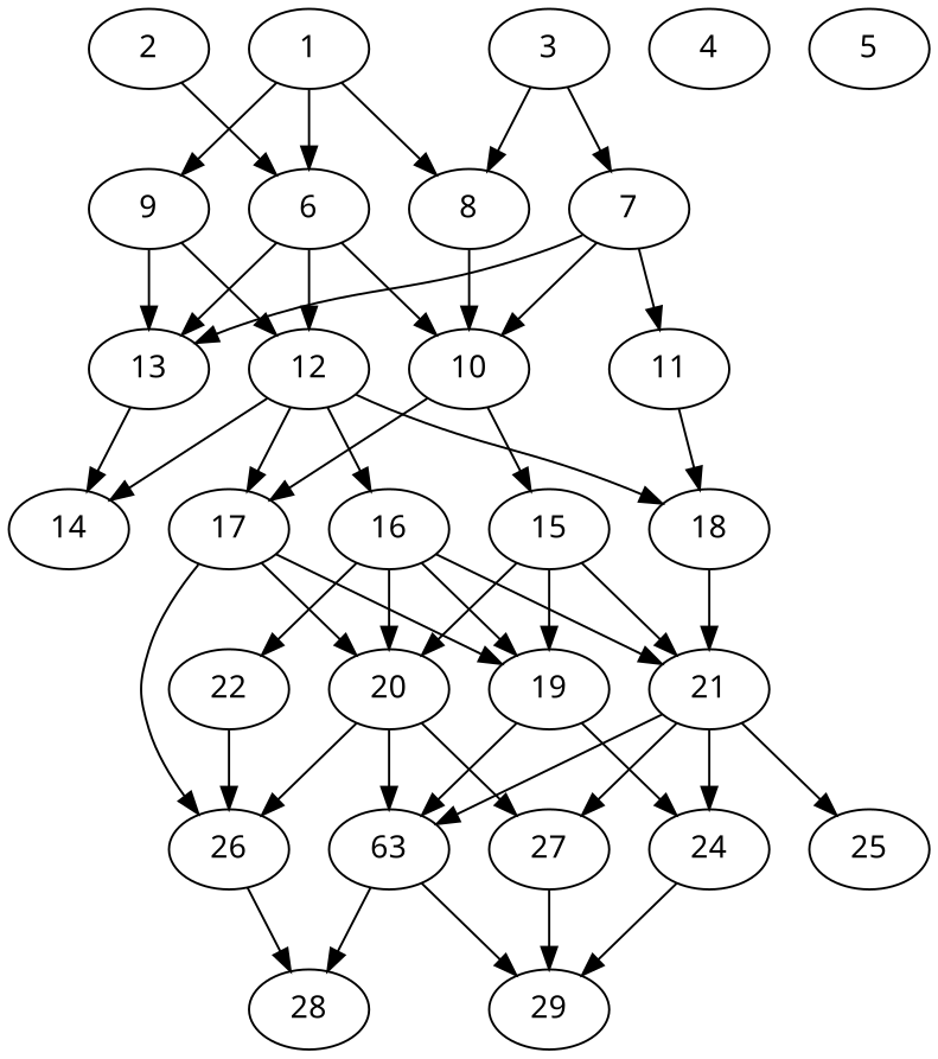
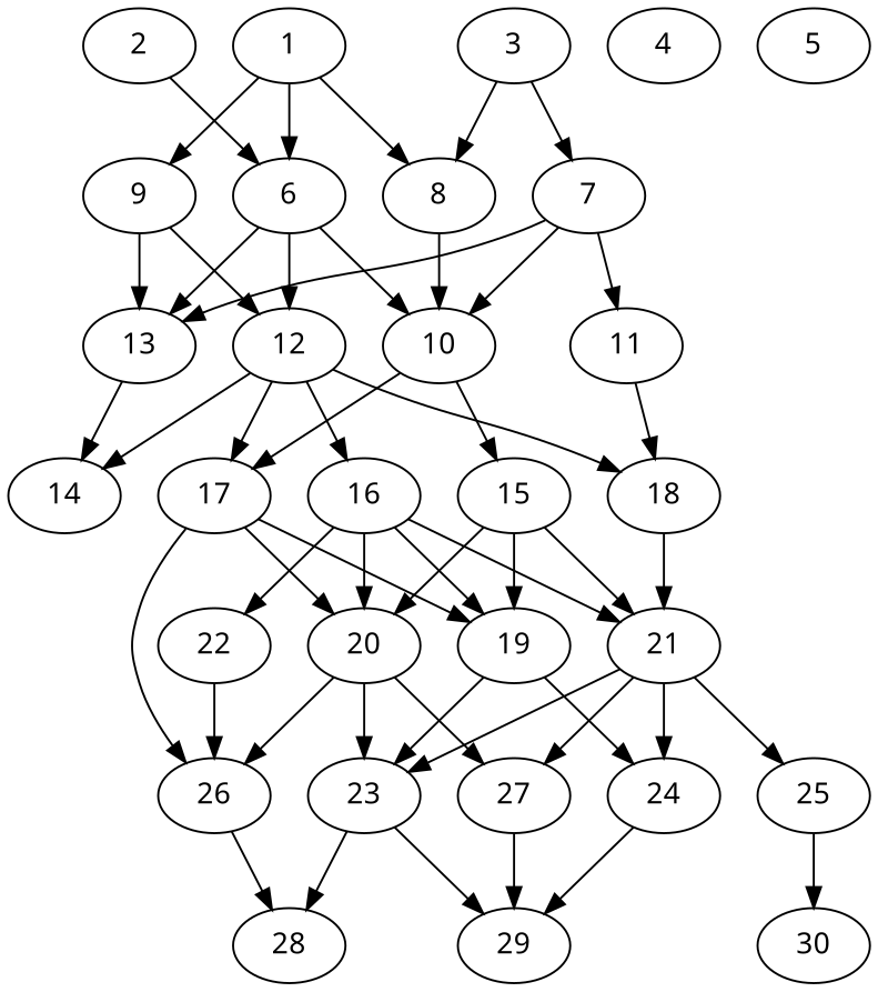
  digraph {
    fontname="Noto Sans"
    node [alpha=0.02 fontname="Noto Sans"]
    edge [fontname="Noto Sans"]
    1 [alpha=0.13 expect_size=22354944]
    6 [alpha=0.04 expect_size=41108480]
    8 [alpha=0.08 expect_size=12983296]
    9 [alpha=0.10 expect_size=47760384]
    10 [alpha=0.07 expect_size=43376640]
    12 [alpha=0.13 expect_size=30310400]
    13 [alpha=0.01 expect_size=25735168]
    15 [alpha=0.05 expect_size=10502144]
    17 [alpha=0.03 expect_size=6206464]
    18 [alpha=0.03 expect_size=49998848]
    14 [alpha=0.20 expect_size=12289024]
    16 [alpha=0.17 expect_size=43371520]
    2 [alpha=0.18 expect_size=13406208]
    3 [alpha=0.14 expect_size=45286400]
    7 [alpha=0.19 expect_size=29989888]
    11 [alpha=0.06 expect_size=47090688]
    4 [alpha=0.19 expect_size=36881408]
    5 [alpha=0.14 expect_size=27662336]
    19 [alpha=0.11 expect_size=20713472]
    20 [expect_size=45030400]
    21 [alpha=0.01 expect_size=14523392]
    26 [alpha=0.14 expect_size=23941120]
    22 [alpha=0.03 expect_size=28584960]
-   23 [expect_size=11522048 label=63]
+   23 [expect_size=11522048]
    24 [alpha=0.15 expect_size=13039616]
    27 [expect_size=17957888]
    25 [alpha=0.17 expect_size=12627968]
    28 [alpha=0.13 expect_size=24359936]
    29 [expect_size=32133120]
+   30 [alpha=0.07 expect_size=10421248]
    1 -> 6
    1 -> 8
    1 -> 9
    6 -> 10
    6 -> 12
    6 -> 13
    8 -> 10
    9 -> 12
    9 -> 13
    10 -> 15
    10 -> 17
    12 -> 17
    12 -> 18
    12 -> 14
    12 -> 16
    13 -> 14
    15 -> 19
    15 -> 20
    15 -> 21
    17 -> 19
    17 -> 20
    17 -> 26
    18 -> 21
    16 -> 19
    16 -> 20
    16 -> 21
    16 -> 22
    2 -> 6
    3 -> 8
    3 -> 7
    7 -> 10
    7 -> 13
    7 -> 11
    11 -> 18
    19 -> 23
    19 -> 24
    20 -> 26
    20 -> 23
    20 -> 27
    21 -> 23
    21 -> 24
    21 -> 27
    21 -> 25
    26 -> 28
    22 -> 26
    23 -> 28
    23 -> 29
    24 -> 29
    27 -> 29
+   25 -> 30
  }
